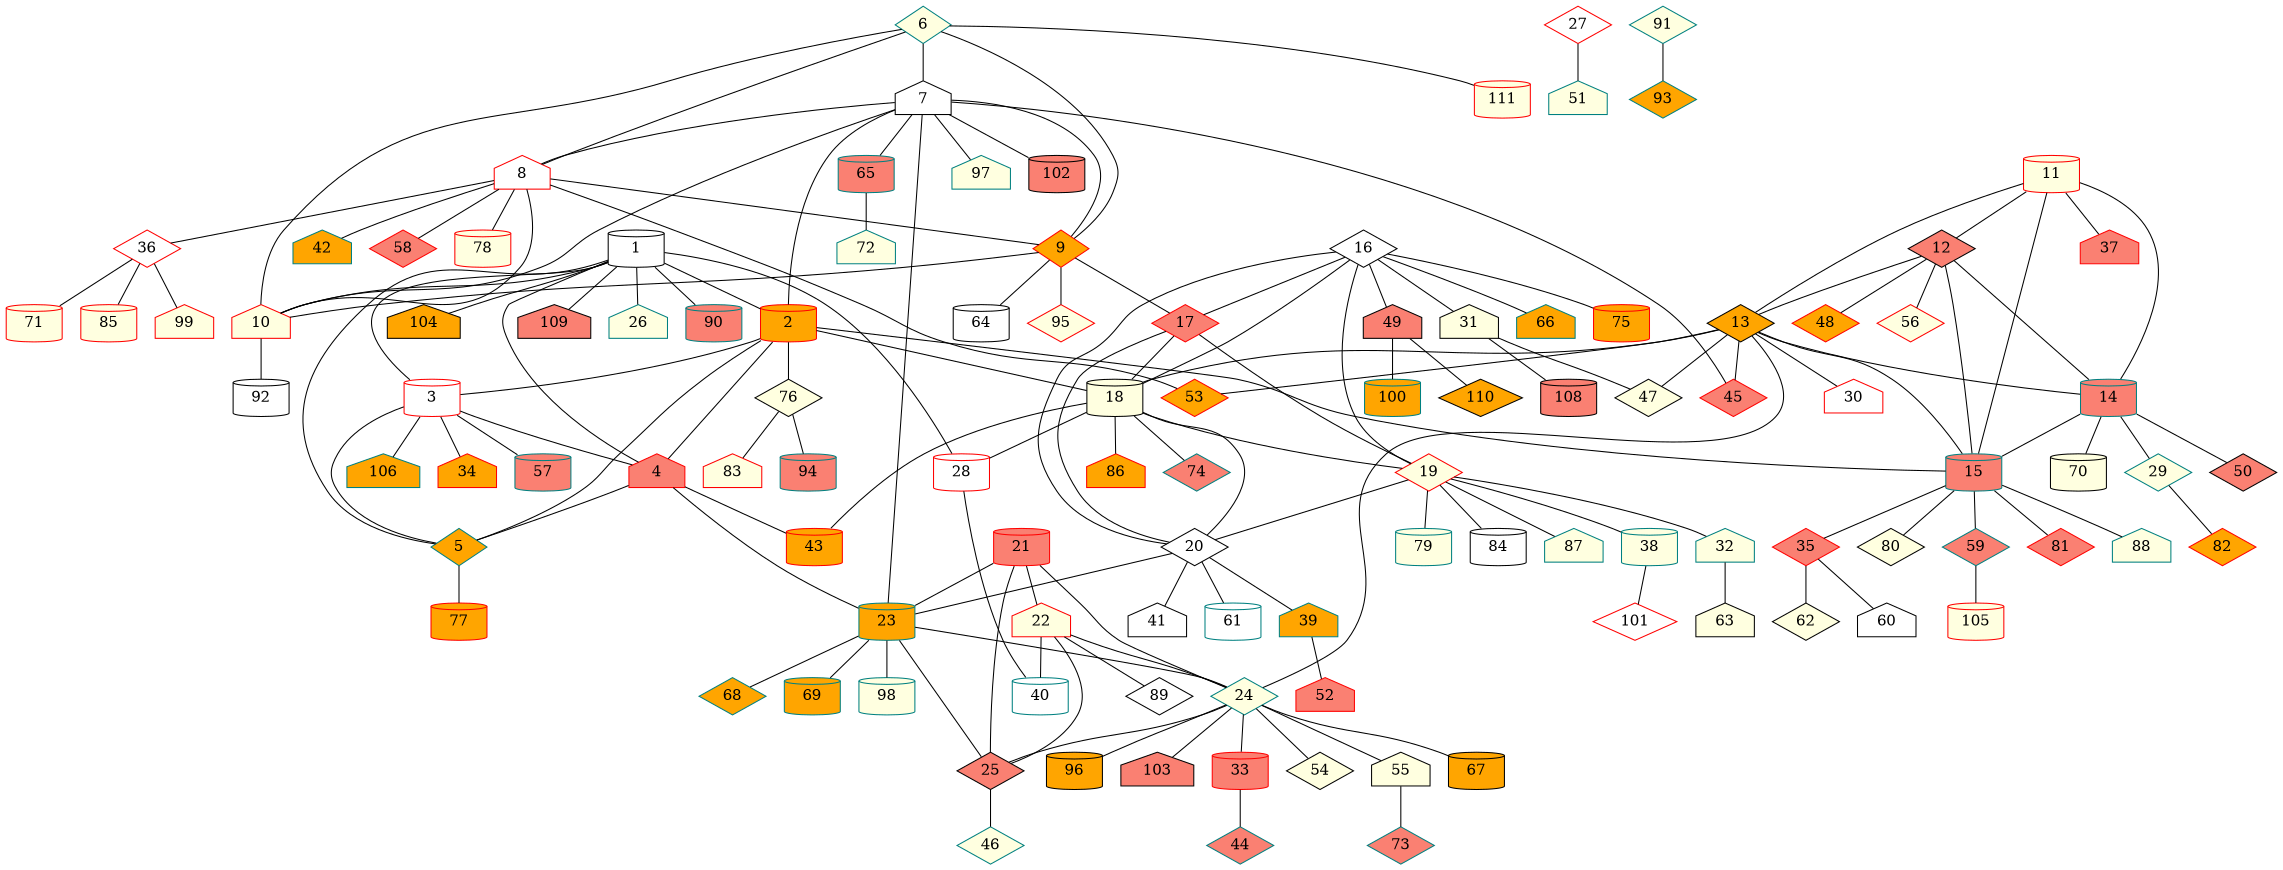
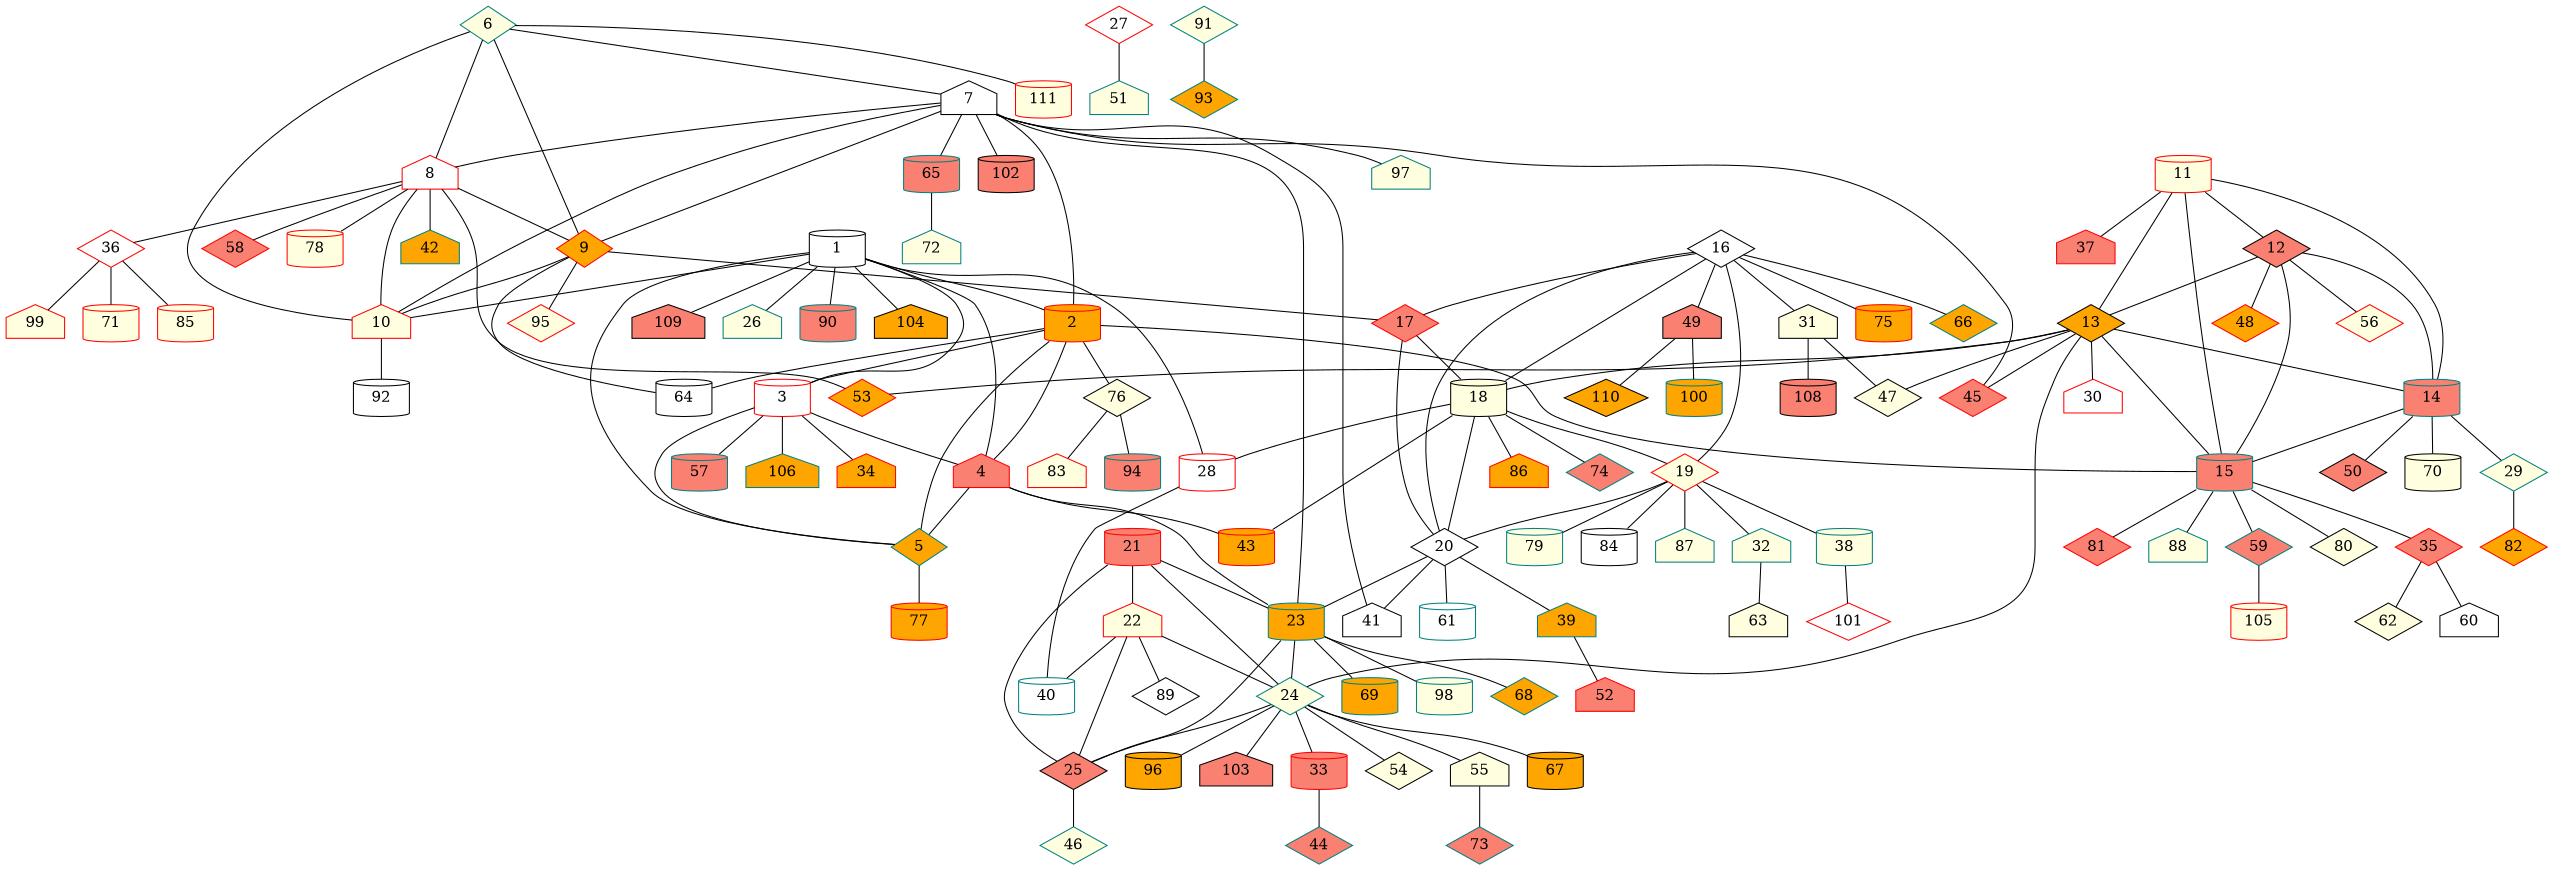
  graph {
    node [color=red fillcolor=lightyellow shape=diamond style=filled]
    1 [color=black fillcolor=white shape=cylinder]
    2 [fillcolor=orange shape=cylinder]
    3 [fillcolor=white shape=cylinder]
    4 [fillcolor=salmon shape=house]
    5 [color=teal fillcolor=orange]
    10 [shape=house]
    26 [color=teal shape=house]
    28 [fillcolor=white shape=cylinder]
    90 [color=teal fillcolor=salmon shape=cylinder]
    104 [color=black fillcolor=orange shape=house]
    109 [color=black fillcolor=salmon shape=house]
    15 [color=teal fillcolor=salmon shape=cylinder]
    18 [color=black shape=cylinder]
    76 [color=black]
    34 [fillcolor=orange shape=house]
    57 [color=teal fillcolor=salmon shape=cylinder]
    106 [color=teal fillcolor=orange shape=house]
    23 [color=teal fillcolor=orange shape=cylinder]
    43 [fillcolor=orange shape=cylinder]
    77 [fillcolor=orange shape=cylinder]
    92 [color=black fillcolor=white shape=cylinder]
    40 [color=teal fillcolor=white shape=cylinder]
    35 [fillcolor=salmon]
    59 [color=teal fillcolor=salmon]
    80 [color=black]
    81 [fillcolor=salmon]
    88 [color=teal shape=house]
    19
    20 [color=black fillcolor=white]
    74 [color=teal fillcolor=salmon]
    86 [fillcolor=orange shape=house]
    83 [shape=house]
    94 [color=teal fillcolor=salmon shape=cylinder]
    27 [fillcolor=white]
    51 [color=teal shape=house]
    24 [color=teal]
    25 [color=black fillcolor=salmon]
    68 [color=teal fillcolor=orange]
    69 [color=teal fillcolor=orange shape=cylinder]
    98 [color=teal shape=cylinder]
    6 [color=teal]
    7 [color=black fillcolor=white shape=house]
    8 [fillcolor=white shape=house]
    9 [fillcolor=orange]
    111 [shape=cylinder]
    41 [color=black fillcolor=white shape=house]
    45 [fillcolor=salmon]
    65 [color=teal fillcolor=salmon shape=cylinder]
    97 [color=teal shape=house]
    102 [color=black fillcolor=salmon shape=cylinder]
    36 [fillcolor=white]
    42 [color=teal fillcolor=orange shape=house]
    58 [fillcolor=salmon]
    78 [shape=cylinder]
    53 [fillcolor=orange]
    17 [fillcolor=salmon]
    64 [color=black fillcolor=white shape=cylinder]
    95
    72 [color=teal shape=house]
    91 [color=teal]
    93 [color=teal fillcolor=orange]
    13 [color=black fillcolor=orange]
    14 [color=teal fillcolor=salmon shape=cylinder]
    30 [fillcolor=white shape=house]
    47 [color=black]
    71 [shape=cylinder]
    85 [shape=cylinder]
    99 [shape=house]
    11 [shape=cylinder]
    12 [color=black fillcolor=salmon]
    37 [fillcolor=salmon shape=house]
    48 [fillcolor=orange]
    56
    29 [color=teal]
    50 [color=black fillcolor=salmon]
    70 [color=black shape=cylinder]
    33 [fillcolor=salmon shape=cylinder]
    54 [color=black]
    55 [color=black shape=house]
    67 [color=black fillcolor=orange shape=cylinder]
    96 [color=black fillcolor=orange shape=cylinder]
    103 [color=black fillcolor=salmon shape=house]
    82 [fillcolor=orange]
    60 [color=black fillcolor=white shape=house]
    62 [color=black]
    105 [shape=cylinder]
    16 [color=black fillcolor=white]
    31 [color=black shape=house]
    49 [color=black fillcolor=salmon shape=house]
-   66 [color=teal fillcolor=orange shape=house]
+   66 [color=teal fillcolor=orange]
    75 [fillcolor=orange shape=cylinder]
    32 [color=teal shape=house]
    38 [color=teal shape=cylinder]
    79 [color=teal shape=cylinder]
    84 [color=black fillcolor=white shape=cylinder]
    87 [color=teal shape=house]
    39 [color=teal fillcolor=orange shape=house]
    61 [color=teal fillcolor=white shape=cylinder]
    108 [color=black fillcolor=salmon shape=cylinder]
    100 [color=teal fillcolor=orange shape=cylinder]
    110 [color=black fillcolor=orange]
    63 [color=black shape=house]
    101 [fillcolor=white]
    52 [fillcolor=salmon shape=house]
    21 [fillcolor=salmon shape=cylinder]
    22 [shape=house]
    89 [color=black fillcolor=white]
    46 [color=teal]
    44 [color=teal fillcolor=salmon]
    73 [color=teal fillcolor=salmon]
    1 -- 2
    1 -- 3
    1 -- 4
    1 -- 5
    1 -- 10
    1 -- 26
    1 -- 28
    1 -- 90
    1 -- 104
    1 -- 109
    2 -- 3
    2 -- 4
    2 -- 5
    2 -- 15
-   2 -- 18
+   2 -- 64
    2 -- 76
    3 -- 4
    3 -- 5
    3 -- 34
    3 -- 57
    3 -- 106
    4 -- 5
    4 -- 23
    4 -- 43
    5 -- 77
    10 -- 92
    28 -- 40
    15 -- 35
    15 -- 59
    15 -- 80
    15 -- 81
    15 -- 88
    18 -- 28
    18 -- 43
    18 -- 19
    18 -- 20
    18 -- 74
    18 -- 86
    76 -- 83
    76 -- 94
    23 -- 24
    23 -- 25
    23 -- 68
    23 -- 69
    23 -- 98
    35 -- 60
    35 -- 62
    59 -- 105
    19 -- 20
    19 -- 32
    19 -- 38
    19 -- 79
    19 -- 84
    19 -- 87
    20 -- 23
    20 -- 41
    20 -- 39
    20 -- 61
    27 -- 51
    24 -- 25
    24 -- 33
    24 -- 54
    24 -- 55
    24 -- 67
    24 -- 96
    24 -- 103
    25 -- 46
    6 -- 10
    6 -- 7
    6 -- 8
    6 -- 9
    6 -- 111
    7 -- 2
    7 -- 10
    7 -- 23
    7 -- 8
    7 -- 9
+   7 -- 41
    7 -- 45
    7 -- 65
    7 -- 97
    7 -- 102
    8 -- 10
    8 -- 9
    8 -- 36
    8 -- 42
    8 -- 58
    8 -- 78
    8 -- 53
    9 -- 10
    9 -- 17
    9 -- 64
    9 -- 95
    65 -- 72
    36 -- 71
    36 -- 85
    36 -- 99
    17 -- 18
-   17 -- 19
    17 -- 20
    91 -- 93
    13 -- 15
    13 -- 18
    13 -- 24
    13 -- 45
    13 -- 53
    13 -- 14
    13 -- 30
    13 -- 47
    14 -- 15
    14 -- 29
    14 -- 50
    14 -- 70
    11 -- 15
    11 -- 13
    11 -- 14
    11 -- 12
    11 -- 37
    12 -- 15
    12 -- 13
    12 -- 14
    12 -- 48
    12 -- 56
    29 -- 82
    33 -- 44
    55 -- 73
    16 -- 18
    16 -- 19
    16 -- 20
    16 -- 17
    16 -- 31
    16 -- 49
    16 -- 66
    16 -- 75
    31 -- 47
    31 -- 108
    49 -- 100
    49 -- 110
    32 -- 63
    38 -- 101
    39 -- 52
    21 -- 23
    21 -- 24
    21 -- 25
    21 -- 22
    22 -- 40
    22 -- 24
    22 -- 25
    22 -- 89
  }
